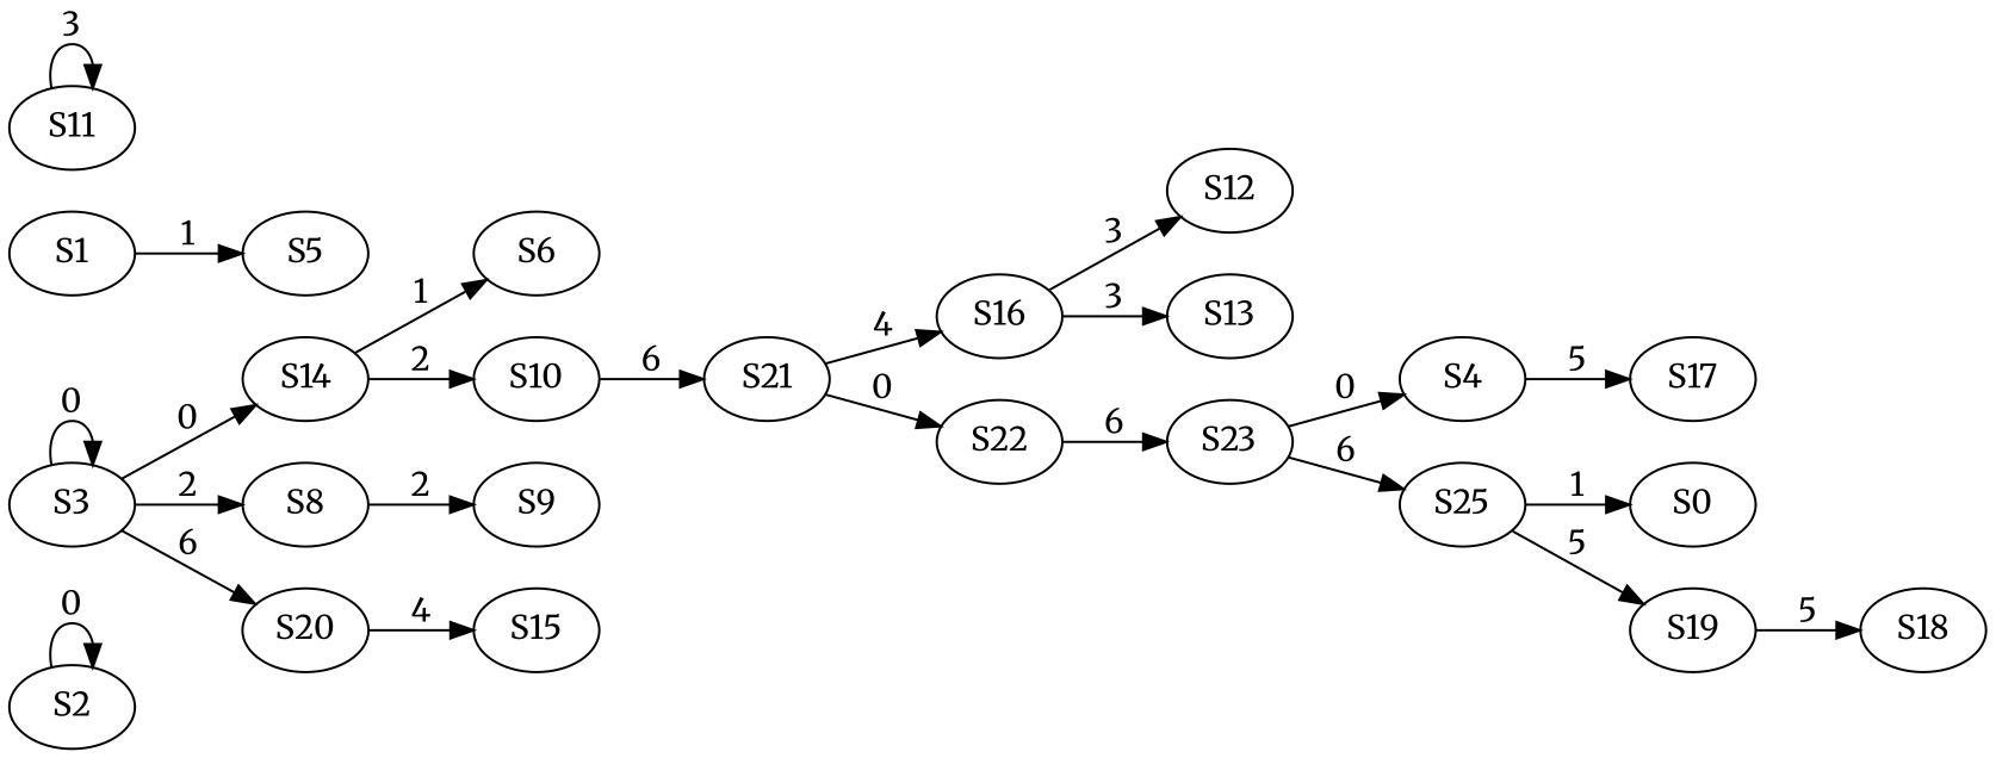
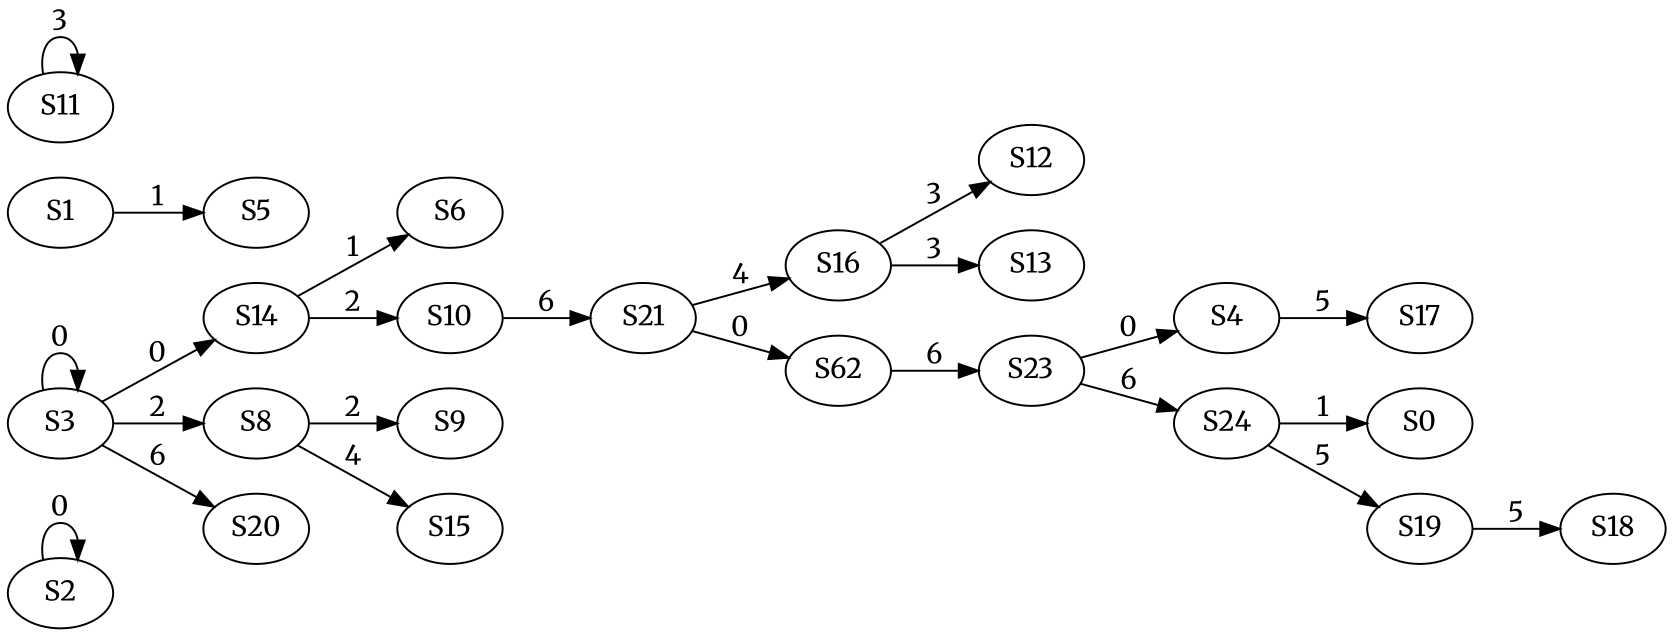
  strict digraph {
    fontname=Merriweather
    rankdir=LR
    node [fontname=Merriweather]
    edge [fontname=Merriweather]
    S2
    S3
    S14
    S8
    S20
    S6
    S10
    S9
    S15
    S23
    S4
-   S24 [label=S25]
+   S24
    S17
    n14 [label=S0]
    S19
    S1
    S5
    S21
    S18
    S16
-   S22
+   S22 [label=S62]
    S11
    S12
    S13
    S2 -> S2 [label=0]
    S3 -> S3 [label=0]
    S3 -> S14 [label=0]
    S3 -> S8 [label=2]
    S3 -> S20 [label=6]
    S14 -> S6 [label=1]
    S14 -> S10 [label=2]
    S8 -> S9 [label=2]
-   S20 -> S15 [label=4]
+   S8 -> S15 [label=4]
    S10 -> S21 [label=6]
    S23 -> S4 [label=0]
    S23 -> S24 [label=6]
    S4 -> S17 [label=5]
    S24 -> n14 [label=1]
    S24 -> S19 [label=5]
    S19 -> S18 [label=5]
    S1 -> S5 [label=1]
    S21 -> S16 [label=4]
    S21 -> S22 [label=0]
    S16 -> S12 [label=3]
    S16 -> S13 [label=3]
    S22 -> S23 [label=6]
    S11 -> S11 [label=3]
  }
